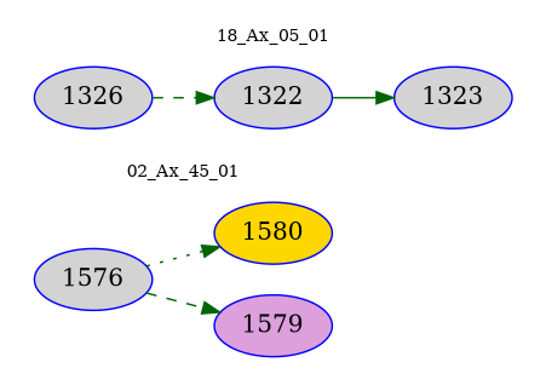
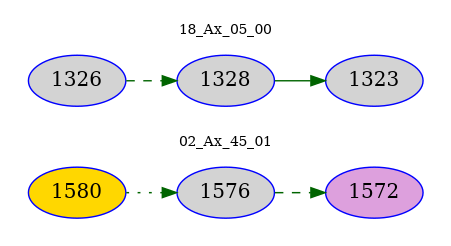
  digraph {
    rankdir=LR
    node [color=blue fillcolor=lightgrey style=filled]
    edge [color=darkgreen style=dashed]
    n1 [label=1576]
-   n2 [fillcolor=plum label=1579]
+   n2 [fillcolor=plum label=1572]
    n3 [fillcolor=gold label=1580]
-   n4 [label=1322]
+   n4 [label=1328]
    n5 [label=1323]
    n6 [label=1326]
    subgraph cluster_1 {
      color=white
      fontsize=10
      label="02_Ax_45_01"
      n1
      n2
      n3
    }
    subgraph cluster_2 {
      color=white
      fontsize=10
-     label="18_Ax_05_01"
+     label="18_Ax_05_00"
      n4
      n5
      n6
    }
    n1 -> n2
-   n1 -> n3 [style=dotted]
+   n3 -> n1 [style=dotted]
    n4 -> n5 [style=solid]
    n6 -> n4
  }
